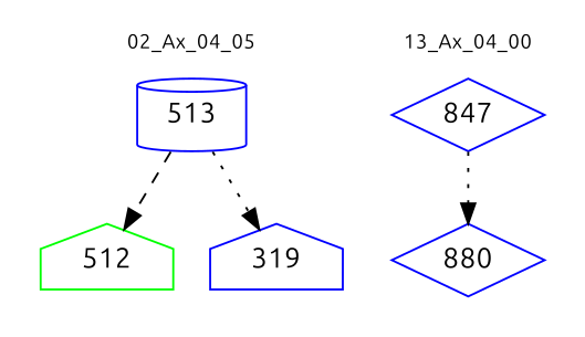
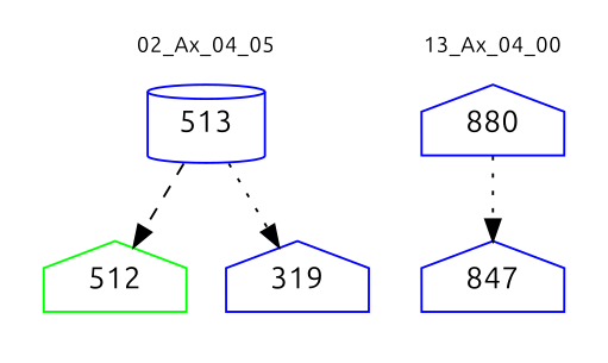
  digraph {
    fontname=Ubuntu
    node [color=blue fontname=Ubuntu shape=house]
    edge [color=black fontname=Ubuntu style=dotted]
    n1 [label=513 shape=cylinder]
    n2 [color=green label=512]
    n3 [label=319]
-   n4 [label=880 shape=diamond]
-   n5 [label=847 shape=diamond]
+   n4 [label=880]
+   n5 [label=847]
    subgraph cluster_1 {
      color=white
      fontsize=10
      label="02_Ax_04_05"
      n1
      n2
      n3
    }
    subgraph cluster_2 {
      color=white
      fontsize=10
      label="13_Ax_04_00"
      n4
      n5
    }
    n1 -> n2 [style=dashed]
    n1 -> n3
-   n5 -> n4
+   n4 -> n5
  }
